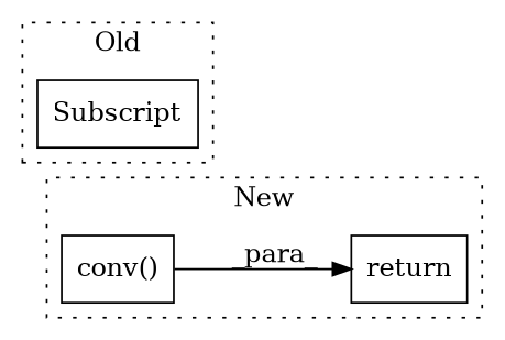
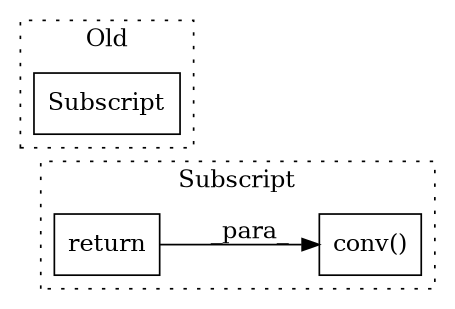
  digraph {
    rankdir=LR
    fontname="DejaVu Serif"
    node [shape=box fontname="DejaVu Serif"]
    n1 [a=75 l="10,1" label="conv()" s="24034,24045"]
    n2 [a=93 l=7 label=return s=24055]
    n3 [a=63 l="14,0" label=Subscript s="21397,0"]
    subgraph cluster_1 {
-     label=New
+     label=Subscript
      style=dotted
      n1
      n2
    }
    subgraph cluster_2 {
      label=Old
      style=dotted
      n3
    }
-   n1 -> n2 [label=_para_ fontname="DejaVu Serif"]
+   n2 -> n1 [label=_para_ fontname="DejaVu Serif"]
  }
